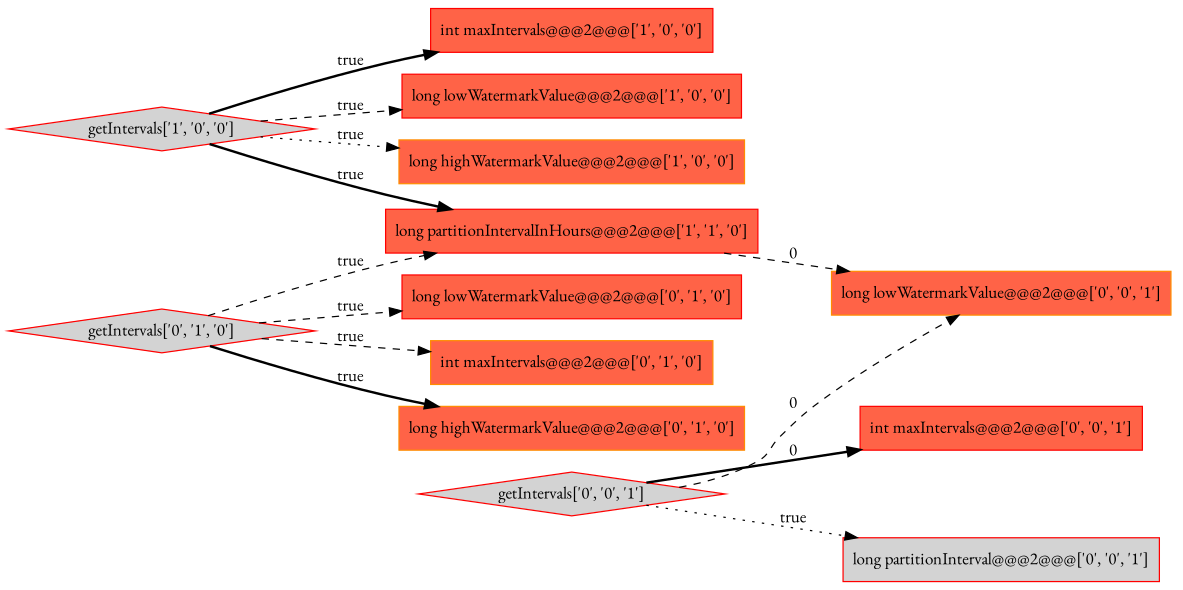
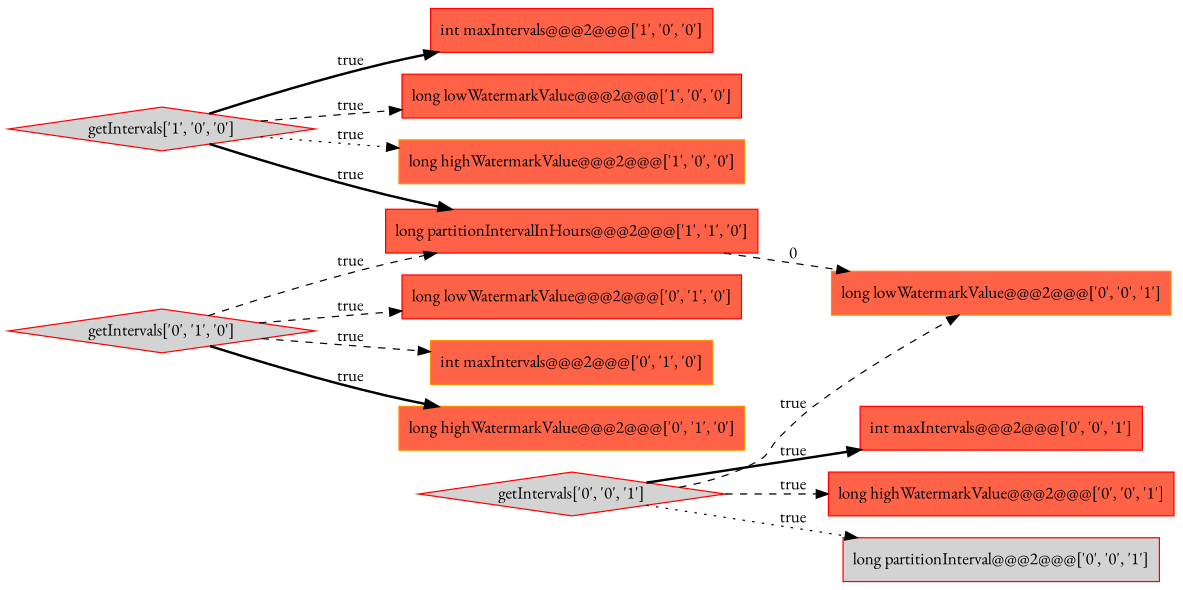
  digraph {
    fontname="EB Garamond"
    rankdir=LR
    node [color=red fillcolor=tomato fontname="EB Garamond" shape=box style=filled]
    edge [fontname="EB Garamond" style=dashed]
    n1 [color=darkorange label="long lowWatermarkValue@@@2@@@['0', '0', '1']"]
    n2 [fillcolor=lightgray label="getIntervals['1', '0', '0']" shape=diamond]
    n3 [label="long partitionIntervalInHours@@@2@@@['1', '1', '0']"]
    n4 [label="int maxIntervals@@@2@@@['1', '0', '0']"]
    n5 [label="long lowWatermarkValue@@@2@@@['1', '0', '0']"]
    n6 [color=darkorange label="long highWatermarkValue@@@2@@@['1', '0', '0']"]
    n7 [label="long lowWatermarkValue@@@2@@@['0', '1', '0']"]
    n8 [color=darkorange label="int maxIntervals@@@2@@@['0', '1', '0']"]
    n9 [fillcolor=lightgray label="getIntervals['0', '1', '0']" shape=diamond]
    n10 [color=darkorange label="long highWatermarkValue@@@2@@@['0', '1', '0']"]
    n11 [fillcolor=lightgray label="long partitionInterval@@@2@@@['0', '0', '1']"]
    n12 [label="int maxIntervals@@@2@@@['0', '0', '1']"]
+   n13 [label="long highWatermarkValue@@@2@@@['0', '0', '1']"]
    n14 [fillcolor=lightgray label="getIntervals['0', '0', '1']" shape=diamond]
    n2 -> n3 [label=true style=bold]
    n2 -> n4 [label=true style=bold]
    n2 -> n5 [label=true]
    n2 -> n6 [label=true style=dotted]
    n3 -> n1 [label=0]
    n9 -> n3 [label=true]
    n9 -> n7 [label=true]
    n9 -> n8 [label=true]
    n9 -> n10 [label=true style=bold]
-   n14 -> n1 [label=0]
+   n14 -> n1 [label=true]
    n14 -> n11 [label=true style=dotted]
-   n14 -> n12 [label=0 style=bold]
+   n14 -> n12 [label=true style=bold]
+   n14 -> n13 [label=true]
  }
